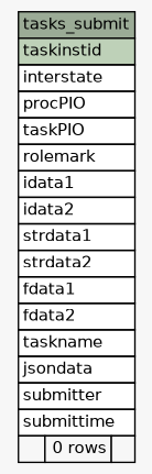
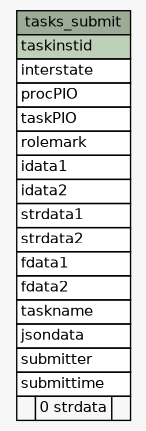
  digraph {
    bgcolor="#f7f7f7"
    fontname=Helvetica
    fontsize=11
    nodesep=0.18
    rankdir=TB
    ranksep=0.46
-   n1 [fontname=Helvetica fontsize=11 label=<     <TABLE BORDER="0" CELLBORDER="1" CELLSPACING="0" BGCOLOR="#ffffff">       <TR><TD COLSPAN="3" BGCOLOR="#9bab96" ALIGN="CENTER">tasks_submit</TD></TR>       <TR><TD PORT="taskinstid" COLSPAN="3" BGCOLOR="#bed1b8" ALIGN="LEFT">taskinstid</TD></TR>       <TR><TD PORT="interstate" COLSPAN="3" ALIGN="LEFT">interstate</TD></TR>       <TR><TD PORT="procPIO" COLSPAN="3" ALIGN="LEFT">procPIO</TD></TR>       <TR><TD PORT="taskPIO" COLSPAN="3" ALIGN="LEFT">taskPIO</TD></TR>       <TR><TD PORT="rolemark" COLSPAN="3" ALIGN="LEFT">rolemark</TD></TR>       <TR><TD PORT="idata1" COLSPAN="3" ALIGN="LEFT">idata1</TD></TR>       <TR><TD PORT="idata2" COLSPAN="3" ALIGN="LEFT">idata2</TD></TR>       <TR><TD PORT="strdata1" COLSPAN="3" ALIGN="LEFT">strdata1</TD></TR>       <TR><TD PORT="strdata2" COLSPAN="3" ALIGN="LEFT">strdata2</TD></TR>       <TR><TD PORT="fdata1" COLSPAN="3" ALIGN="LEFT">fdata1</TD></TR>       <TR><TD PORT="fdata2" COLSPAN="3" ALIGN="LEFT">fdata2</TD></TR>       <TR><TD PORT="taskname" COLSPAN="3" ALIGN="LEFT">taskname</TD></TR>       <TR><TD PORT="jsondata" COLSPAN="3" ALIGN="LEFT">jsondata</TD></TR>       <TR><TD PORT="submitter" COLSPAN="3" ALIGN="LEFT">submitter</TD></TR>       <TR><TD PORT="submittime" COLSPAN="3" ALIGN="LEFT">submittime</TD></TR>       <TR><TD ALIGN="LEFT" BGCOLOR="#f7f7f7">  </TD><TD ALIGN="RIGHT" BGCOLOR="#f7f7f7">0 rows</TD><TD ALIGN="RIGHT" BGCOLOR="#f7f7f7">  </TD></TR>     </TABLE>> shape=plaintext]
+   n1 [fontname=Helvetica fontsize=11 label=<     <TABLE BORDER="0" CELLBORDER="1" CELLSPACING="0" BGCOLOR="#ffffff">       <TR><TD COLSPAN="3" BGCOLOR="#9bab96" ALIGN="CENTER">tasks_submit</TD></TR>       <TR><TD PORT="taskinstid" COLSPAN="3" BGCOLOR="#bed1b8" ALIGN="LEFT">taskinstid</TD></TR>       <TR><TD PORT="interstate" COLSPAN="3" ALIGN="LEFT">interstate</TD></TR>       <TR><TD PORT="procPIO" COLSPAN="3" ALIGN="LEFT">procPIO</TD></TR>       <TR><TD PORT="taskPIO" COLSPAN="3" ALIGN="LEFT">taskPIO</TD></TR>       <TR><TD PORT="rolemark" COLSPAN="3" ALIGN="LEFT">rolemark</TD></TR>       <TR><TD PORT="idata1" COLSPAN="3" ALIGN="LEFT">idata1</TD></TR>       <TR><TD PORT="idata2" COLSPAN="3" ALIGN="LEFT">idata2</TD></TR>       <TR><TD PORT="strdata1" COLSPAN="3" ALIGN="LEFT">strdata1</TD></TR>       <TR><TD PORT="strdata2" COLSPAN="3" ALIGN="LEFT">strdata2</TD></TR>       <TR><TD PORT="fdata1" COLSPAN="3" ALIGN="LEFT">fdata1</TD></TR>       <TR><TD PORT="fdata2" COLSPAN="3" ALIGN="LEFT">fdata2</TD></TR>       <TR><TD PORT="taskname" COLSPAN="3" ALIGN="LEFT">taskname</TD></TR>       <TR><TD PORT="jsondata" COLSPAN="3" ALIGN="LEFT">jsondata</TD></TR>       <TR><TD PORT="submitter" COLSPAN="3" ALIGN="LEFT">submitter</TD></TR>       <TR><TD PORT="submittime" COLSPAN="3" ALIGN="LEFT">submittime</TD></TR>       <TR><TD ALIGN="LEFT" BGCOLOR="#f7f7f7">  </TD><TD ALIGN="RIGHT" BGCOLOR="#f7f7f7">0 strdata</TD><TD ALIGN="RIGHT" BGCOLOR="#f7f7f7">  </TD></TR>     </TABLE>> shape=plaintext]
  }
